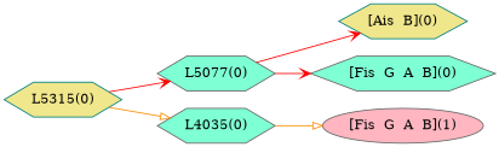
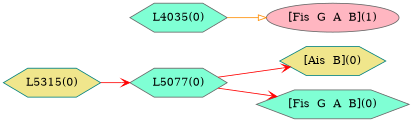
  digraph {
    rankdir=LR
    node [color=gray40 fillcolor=aquamarine shape=hexagon style=filled]
    edge [arrowhead=vee color=red]
    "L5315(0)" [color=teal fillcolor=khaki]
    "L5077(0)"
    "L4035(0)"
    "[Ais  B](0)" [color=teal fillcolor=khaki]
    "[Fis  G  A  B](0)"
    "[Fis  G  A  B](1)" [fillcolor=lightpink shape=ellipse]
    subgraph sub_1 {
      rank=min
      "L5315(0)"
    }
    subgraph sub_2 {
      rank=same
      "L5077(0)"
      "L4035(0)"
    }
    subgraph sub_3 {
      rank=max
      "[Ais  B](0)"
      "[Fis  G  A  B](0)"
      "[Fis  G  A  B](1)"
    }
    "L5315(0)" -> "L5077(0)"
-   "L5315(0)" -> "L4035(0)" [arrowhead=onormal color=darkorange]
    "L5077(0)" -> "[Ais  B](0)"
    "L5077(0)" -> "[Fis  G  A  B](0)"
    "L4035(0)" -> "[Fis  G  A  B](1)" [arrowhead=onormal color=darkorange]
  }
